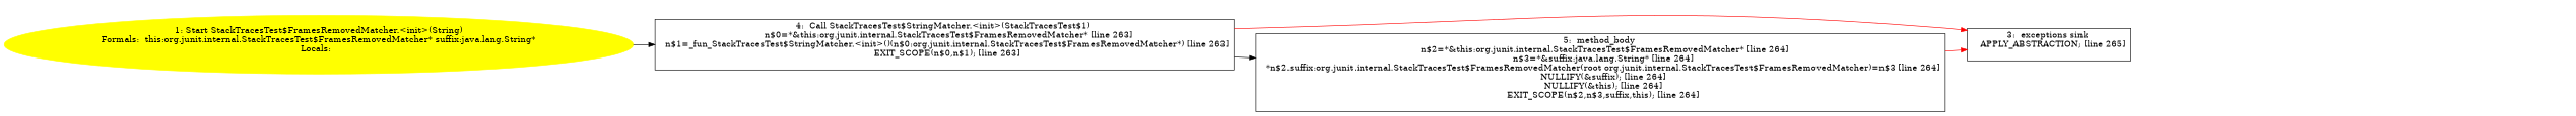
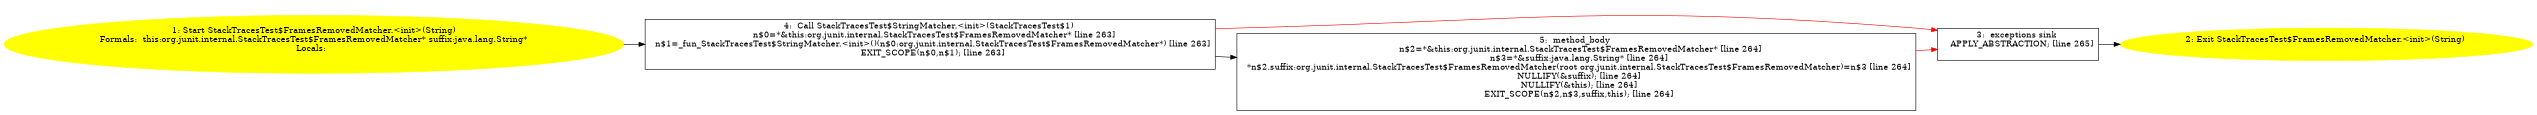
  digraph {
    rankdir=LR
    node [shape=box]
    n1 [color=yellow label="1: Start StackTracesTest$FramesRemovedMatcher.<init>(String)\nFormals:  this:org.junit.internal.StackTracesTest$FramesRemovedMatcher* suffix:java.lang.String*\nLocals:  \n  " style=filled shape=""]
    n2 [label="4:  Call StackTracesTest$StringMatcher.<init>(StackTracesTest$1) \n   n$0=*&this:org.junit.internal.StackTracesTest$FramesRemovedMatcher* [line 263]\n  n$1=_fun_StackTracesTest$StringMatcher.<init>()(n$0:org.junit.internal.StackTracesTest$FramesRemovedMatcher*) [line 263]\n  EXIT_SCOPE(n$0,n$1); [line 263]\n "]
    n3 [label="3:  exceptions sink \n   APPLY_ABSTRACTION; [line 265]\n "]
    n4 [label="5:  method_body \n   n$2=*&this:org.junit.internal.StackTracesTest$FramesRemovedMatcher* [line 264]\n  n$3=*&suffix:java.lang.String* [line 264]\n  *n$2.suffix:org.junit.internal.StackTracesTest$FramesRemovedMatcher(root org.junit.internal.StackTracesTest$FramesRemovedMatcher)=n$3 [line 264]\n  NULLIFY(&suffix); [line 264]\n  NULLIFY(&this); [line 264]\n  EXIT_SCOPE(n$2,n$3,suffix,this); [line 264]\n "]
+   n5 [color=yellow label="2: Exit StackTracesTest$FramesRemovedMatcher.<init>(String) \n  " style=filled shape=""]
    n1 -> n2
    n2 -> n3 [color=red]
    n2 -> n4
+   n3 -> n5
    n4 -> n3 [color=red]
  }
